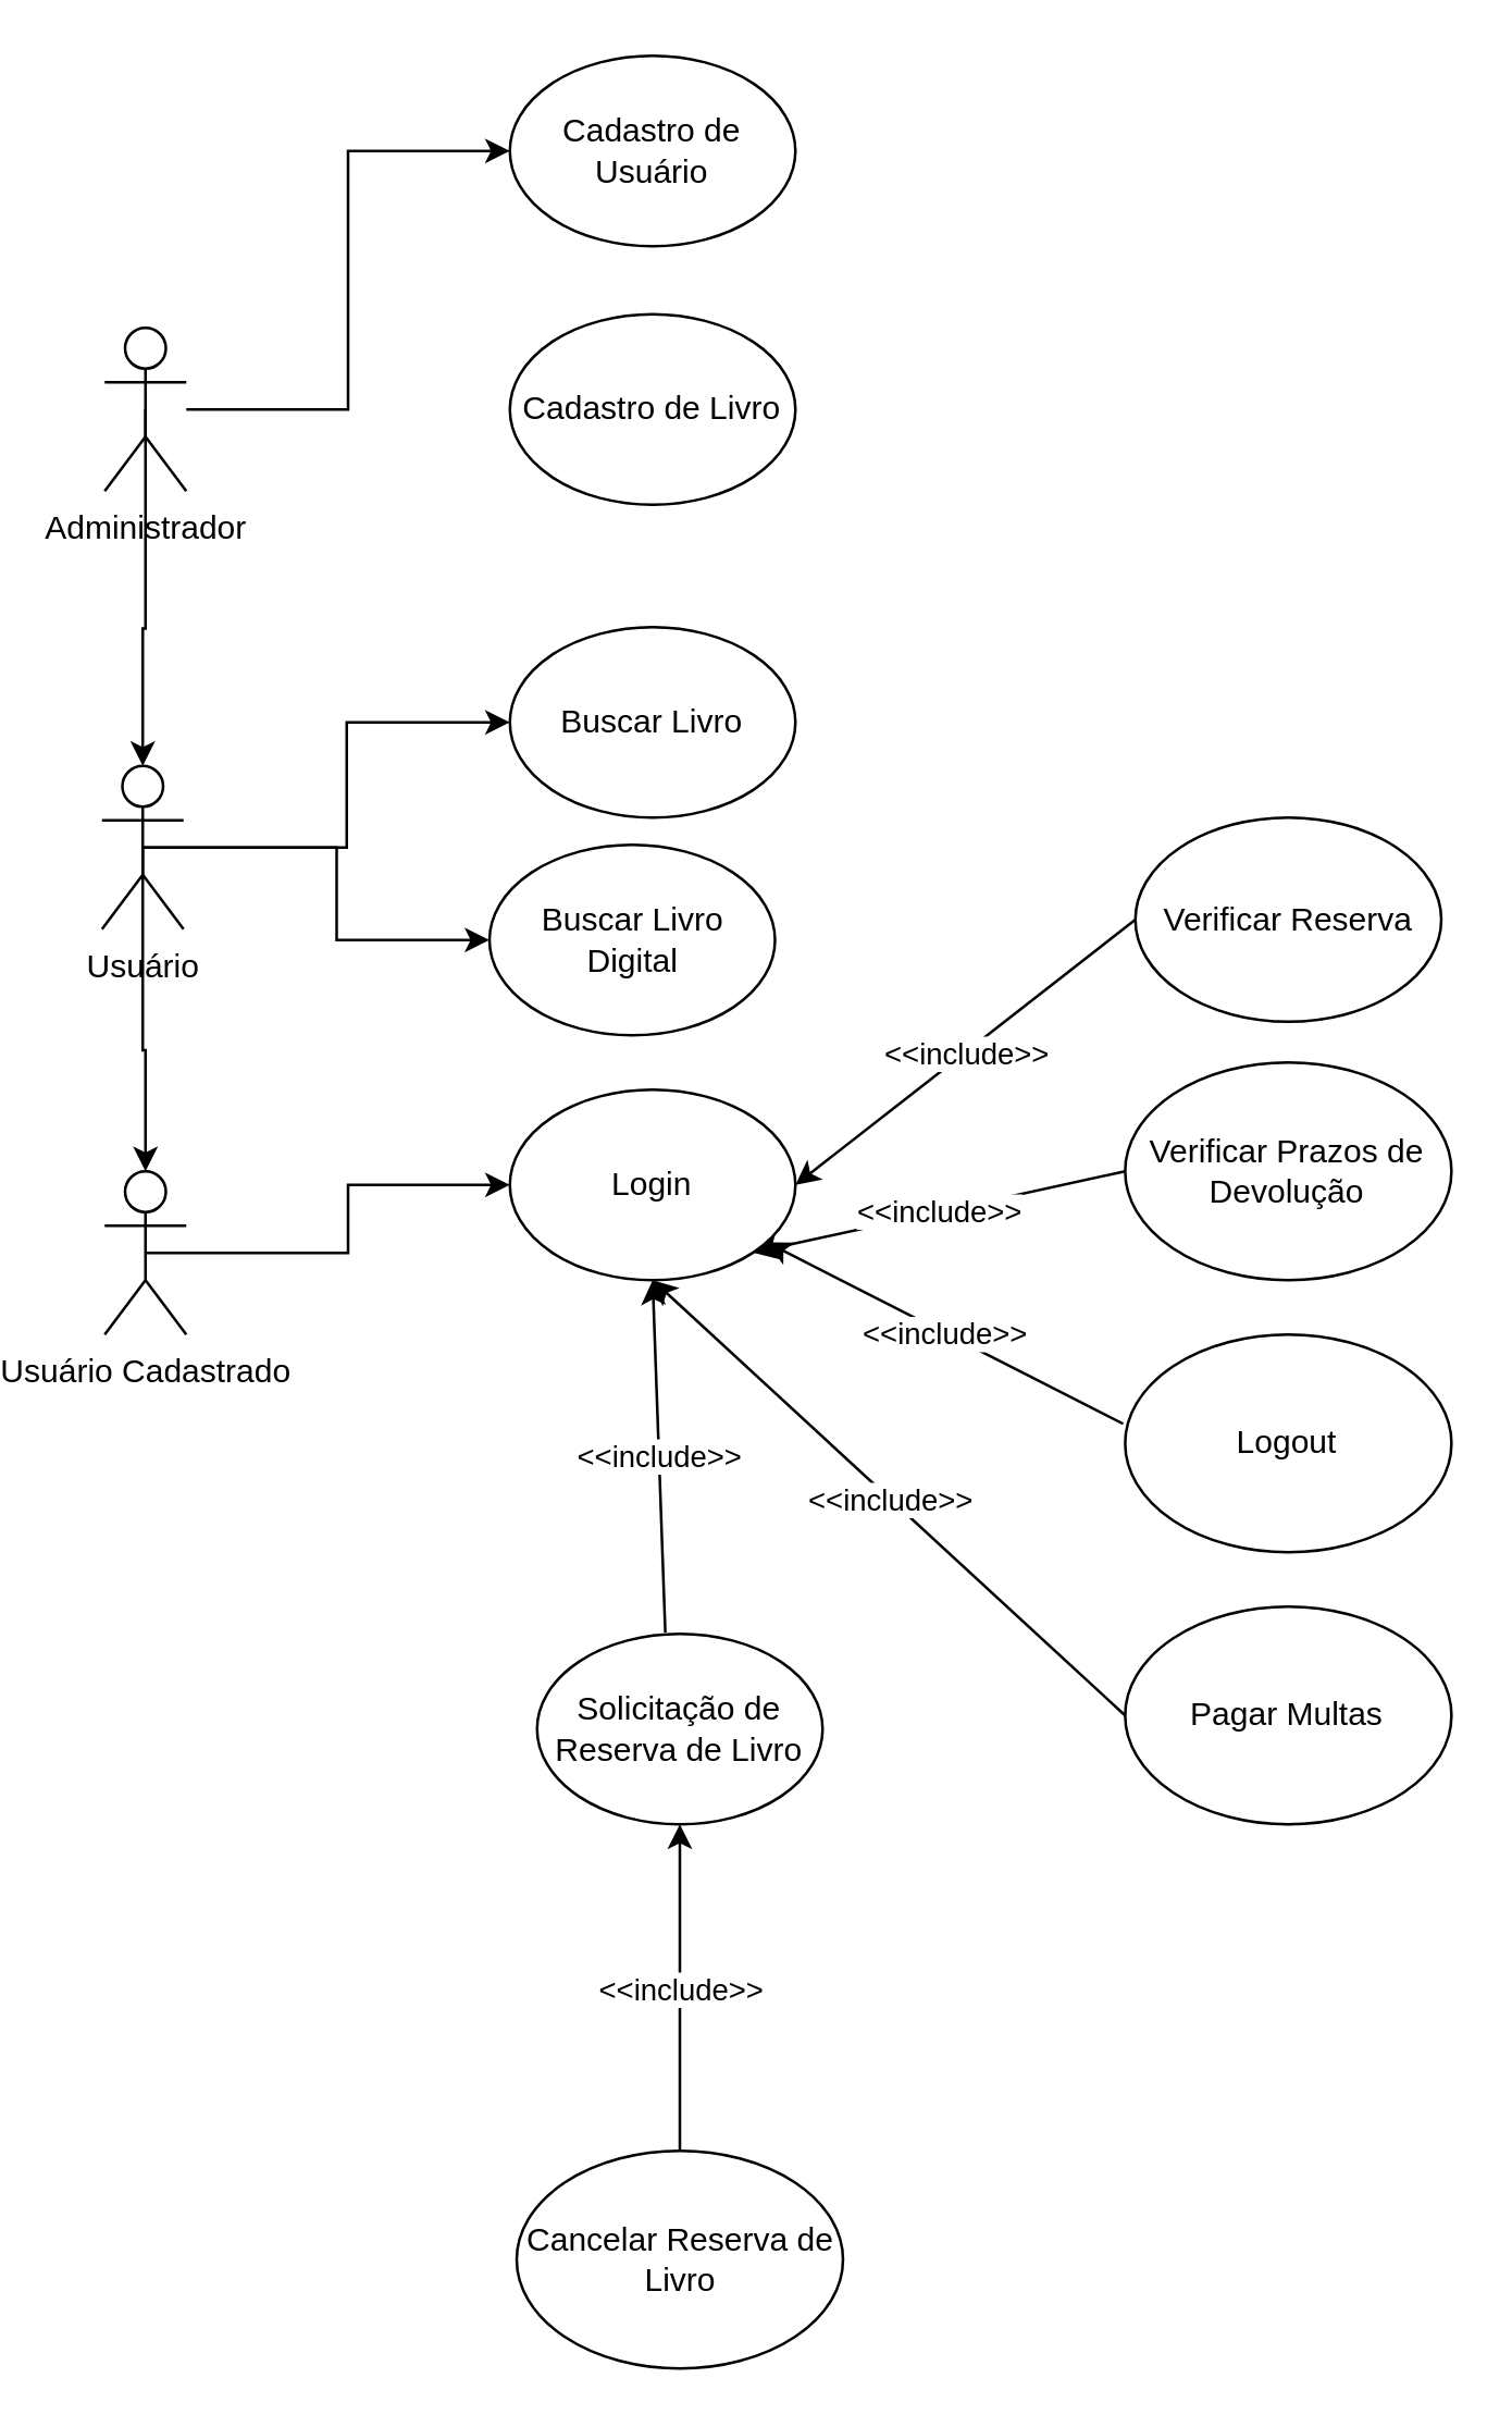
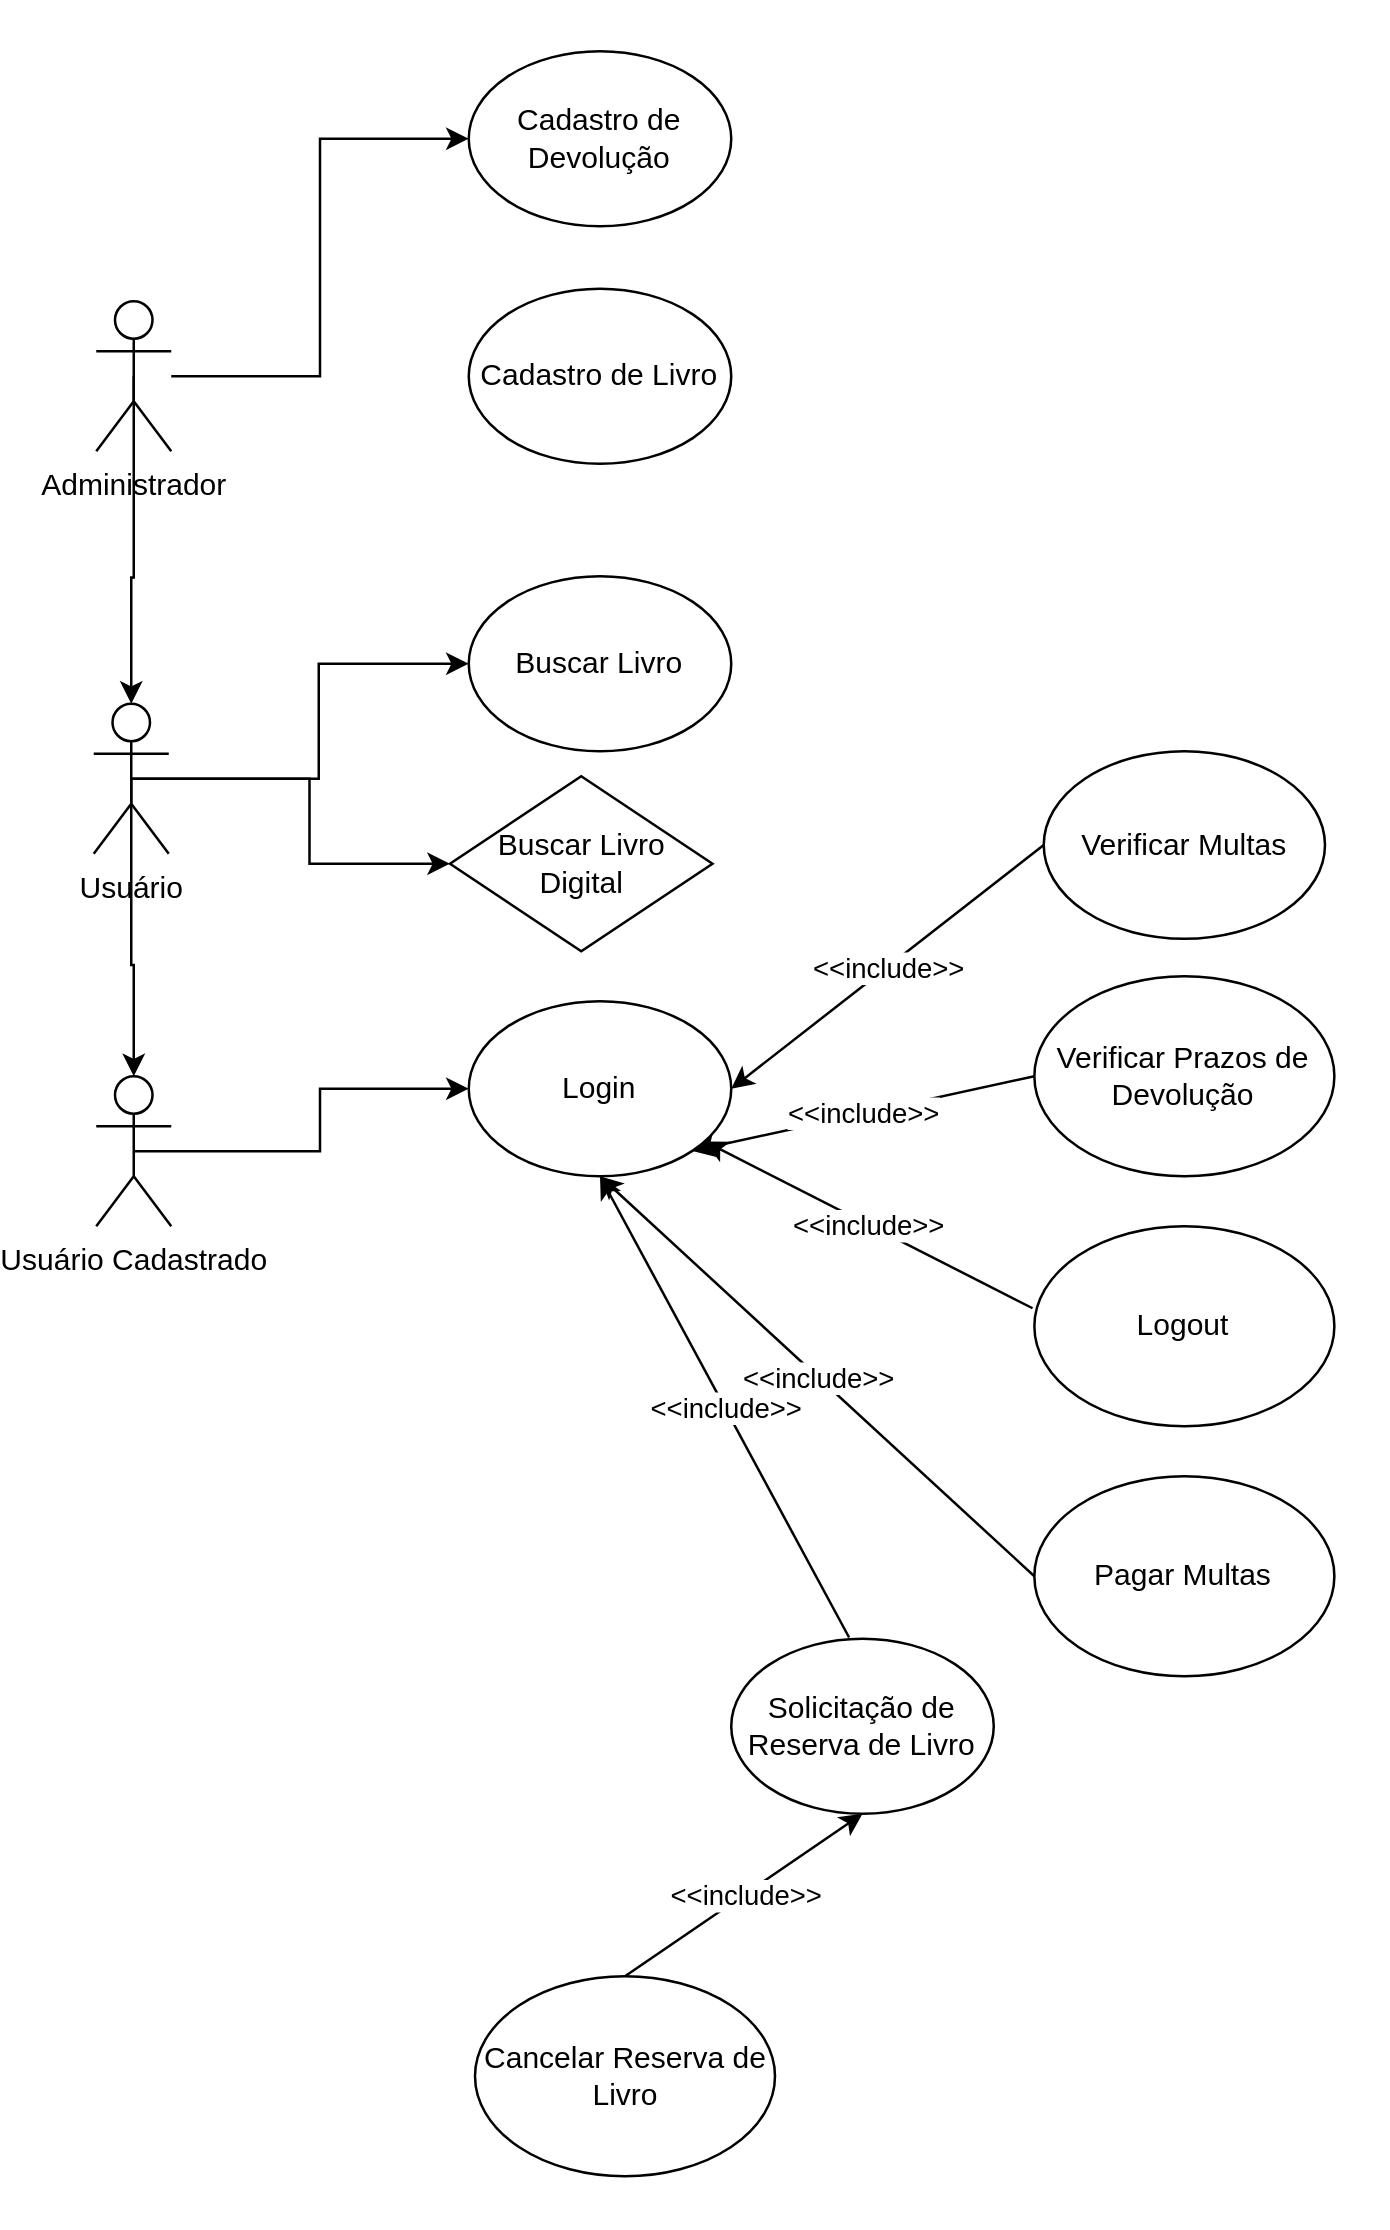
  <mxCell id="0" />
  <mxCell id="1" parent="0" />
  <mxCell id="2" style="edgeStyle=orthogonalEdgeStyle;rounded=0;orthogonalLoop=1;jettySize=auto;html=1;entryX=0;entryY=0.5;entryDx=0;entryDy=0;" edge="1" parent="1" source="4" target="10"><mxGeometry relative="1" as="geometry" /></mxCell>
  <mxCell id="3" style="edgeStyle=orthogonalEdgeStyle;rounded=0;orthogonalLoop=1;jettySize=auto;html=1;exitX=0.5;exitY=0.5;exitDx=0;exitDy=0;exitPerimeter=0;" edge="1" parent="1" source="4" target="7"><mxGeometry relative="1" as="geometry" /></mxCell>
  <mxCell id="4" value="Administrador" style="shape=umlActor;verticalLabelPosition=bottom;verticalAlign=top;html=1;outlineConnect=0;" vertex="1" parent="1"><mxGeometry x="21" y="120" width="30" height="60" as="geometry" /></mxCell>
  <mxCell id="5" style="edgeStyle=orthogonalEdgeStyle;rounded=0;orthogonalLoop=1;jettySize=auto;html=1;exitX=0.5;exitY=0.5;exitDx=0;exitDy=0;exitPerimeter=0;entryX=0;entryY=0.5;entryDx=0;entryDy=0;" edge="1" parent="1" source="7" target="12"><mxGeometry relative="1" as="geometry" /></mxCell>
  <mxCell id="6" style="edgeStyle=orthogonalEdgeStyle;rounded=0;orthogonalLoop=1;jettySize=auto;html=1;exitX=0.5;exitY=0.5;exitDx=0;exitDy=0;exitPerimeter=0;entryX=0;entryY=0.5;entryDx=0;entryDy=0;" edge="1" parent="1" source="7" target="33"><mxGeometry relative="1" as="geometry" /></mxCell>
  <mxCell id="7" value="Usuário" style="shape=umlActor;verticalLabelPosition=bottom;verticalAlign=top;html=1;outlineConnect=0;" vertex="1" parent="1"><mxGeometry x="20" y="281" width="30" height="60" as="geometry" /></mxCell>
  <mxCell id="8" style="edgeStyle=orthogonalEdgeStyle;rounded=0;orthogonalLoop=1;jettySize=auto;html=1;exitX=0.5;exitY=0.5;exitDx=0;exitDy=0;exitPerimeter=0;entryX=0;entryY=0.5;entryDx=0;entryDy=0;" edge="1" parent="1" source="9" target="13"><mxGeometry relative="1" as="geometry" /></mxCell>
  <mxCell id="9" value="Usuário Cadastrado" style="shape=umlActor;verticalLabelPosition=bottom;verticalAlign=top;html=1;outlineConnect=0;" vertex="1" parent="1"><mxGeometry x="21" y="430" width="30" height="60" as="geometry" /></mxCell>
- <mxCell id="10" value="Cadastro de Usuário" style="ellipse;whiteSpace=wrap;html=1;" vertex="1" parent="1"><mxGeometry x="170" y="20" width="105" height="70" as="geometry" /></mxCell>
+ <mxCell id="10" value="Cadastro de Devolução" style="ellipse;whiteSpace=wrap;html=1;" vertex="1" parent="1"><mxGeometry x="170" y="20" width="105" height="70" as="geometry" /></mxCell>
  <mxCell id="11" value="Cadastro de Livro" style="ellipse;whiteSpace=wrap;html=1;" vertex="1" parent="1"><mxGeometry x="170" y="115" width="105" height="70" as="geometry" /></mxCell>
  <mxCell id="12" value="Buscar Livro" style="ellipse;whiteSpace=wrap;html=1;" vertex="1" parent="1"><mxGeometry x="170" y="230" width="105" height="70" as="geometry" /></mxCell>
  <mxCell id="13" value="Login" style="ellipse;whiteSpace=wrap;html=1;" vertex="1" parent="1"><mxGeometry x="170" y="400" width="105" height="70" as="geometry" /></mxCell>
  <mxCell id="14" style="edgeStyle=orthogonalEdgeStyle;rounded=0;orthogonalLoop=1;jettySize=auto;html=1;exitX=0.5;exitY=0.5;exitDx=0;exitDy=0;exitPerimeter=0;entryX=0.5;entryY=0;entryDx=0;entryDy=0;entryPerimeter=0;" edge="1" parent="1" source="7" target="9"><mxGeometry relative="1" as="geometry" /></mxCell>
- <mxCell id="15" value="Solicitação de Reserva de Livro" style="ellipse;whiteSpace=wrap;html=1;" vertex="1" parent="1"><mxGeometry x="180" y="600" width="105" height="70" as="geometry" /></mxCell>
+ <mxCell id="15" value="Solicitação de Reserva de Livro" style="ellipse;whiteSpace=wrap;html=1;" vertex="1" parent="1"><mxGeometry x="275" y="655" width="105" height="70" as="geometry" /></mxCell>
  <mxCell id="16" value="" style="endArrow=classic;html=1;rounded=0;exitX=0.449;exitY=-0.007;exitDx=0;exitDy=0;exitPerimeter=0;entryX=0.5;entryY=1;entryDx=0;entryDy=0;" edge="1" parent="1" source="15" target="13"><mxGeometry relative="1" as="geometry"><mxPoint x="230" y="450" as="sourcePoint" /><mxPoint x="330" y="450" as="targetPoint" /></mxGeometry></mxCell>
  <mxCell id="17" value="&amp;lt;&amp;lt;include&amp;gt;&amp;gt;" style="edgeLabel;resizable=0;html=1;;align=center;verticalAlign=middle;" connectable="0" vertex="1" parent="16"><mxGeometry relative="1" as="geometry" /></mxCell>
- <mxCell id="18" value="Verificar Reserva" style="ellipse;whiteSpace=wrap;html=1;" vertex="1" parent="1"><mxGeometry x="400" y="300" width="112.5" height="75" as="geometry" /></mxCell>
+ <mxCell id="18" value="Verificar Multas" style="ellipse;whiteSpace=wrap;html=1;" vertex="1" parent="1"><mxGeometry x="400" y="300" width="112.5" height="75" as="geometry" /></mxCell>
  <mxCell id="19" value="" style="endArrow=classic;html=1;rounded=0;entryX=1;entryY=0.5;entryDx=0;entryDy=0;exitX=0;exitY=0.5;exitDx=0;exitDy=0;" edge="1" parent="1" source="18" target="13"><mxGeometry relative="1" as="geometry"><mxPoint x="310" y="470" as="sourcePoint" /><mxPoint x="330" y="450" as="targetPoint" /></mxGeometry></mxCell>
  <mxCell id="20" value="&amp;lt;&amp;lt;include&amp;gt;&amp;gt;" style="edgeLabel;resizable=0;html=1;;align=center;verticalAlign=middle;" connectable="0" vertex="1" parent="19"><mxGeometry relative="1" as="geometry" /></mxCell>
  <mxCell id="21" value="Verificar Prazos de Devolução" style="ellipse;whiteSpace=wrap;html=1;" vertex="1" parent="1"><mxGeometry x="396.25" y="390" width="120" height="80" as="geometry" /></mxCell>
  <mxCell id="22" value="" style="endArrow=classic;html=1;rounded=0;exitX=0;exitY=0.5;exitDx=0;exitDy=0;entryX=1;entryY=1;entryDx=0;entryDy=0;" edge="1" parent="1" source="21" target="13"><mxGeometry relative="1" as="geometry"><mxPoint x="400" y="470" as="sourcePoint" /><mxPoint x="500" y="470" as="targetPoint" /></mxGeometry></mxCell>
  <mxCell id="23" value="&amp;lt;&amp;lt;include&amp;gt;&amp;gt;" style="edgeLabel;resizable=0;html=1;;align=center;verticalAlign=middle;" connectable="0" vertex="1" parent="22"><mxGeometry relative="1" as="geometry" /></mxCell>
  <mxCell id="24" value="Logout" style="ellipse;whiteSpace=wrap;html=1;" vertex="1" parent="1"><mxGeometry x="396.25" y="490" width="120" height="80" as="geometry" /></mxCell>
  <mxCell id="25" value="" style="endArrow=classic;html=1;rounded=0;exitX=-0.006;exitY=0.41;exitDx=0;exitDy=0;exitPerimeter=0;" edge="1" parent="1" source="24" target="13"><mxGeometry relative="1" as="geometry"><mxPoint x="300" y="490" as="sourcePoint" /><mxPoint x="400" y="490" as="targetPoint" /></mxGeometry></mxCell>
  <mxCell id="26" value="&amp;lt;&amp;lt;include&amp;gt;&amp;gt;" style="edgeLabel;resizable=0;html=1;;align=center;verticalAlign=middle;" connectable="0" vertex="1" parent="25"><mxGeometry relative="1" as="geometry" /></mxCell>
  <mxCell id="27" value="Pagar Multas" style="ellipse;whiteSpace=wrap;html=1;" vertex="1" parent="1"><mxGeometry x="396.25" y="590" width="120" height="80" as="geometry" /></mxCell>
  <mxCell id="28" value="" style="endArrow=classic;html=1;rounded=0;exitX=0;exitY=0.5;exitDx=0;exitDy=0;entryX=0.5;entryY=1;entryDx=0;entryDy=0;" edge="1" parent="1" source="27" target="13"><mxGeometry relative="1" as="geometry"><mxPoint x="270" y="580" as="sourcePoint" /><mxPoint x="370" y="580" as="targetPoint" /></mxGeometry></mxCell>
  <mxCell id="29" value="&amp;lt;&amp;lt;include&amp;gt;&amp;gt;" style="edgeLabel;resizable=0;html=1;;align=center;verticalAlign=middle;" connectable="0" vertex="1" parent="28"><mxGeometry relative="1" as="geometry" /></mxCell>
  <mxCell id="30" value="Cancelar Reserva de Livro" style="ellipse;whiteSpace=wrap;html=1;" vertex="1" parent="1"><mxGeometry x="172.5" y="790" width="120" height="80" as="geometry" /></mxCell>
  <mxCell id="31" value="" style="endArrow=classic;html=1;rounded=0;entryX=0.5;entryY=1;entryDx=0;entryDy=0;exitX=0.5;exitY=0;exitDx=0;exitDy=0;" edge="1" parent="1" source="30" target="15"><mxGeometry relative="1" as="geometry"><mxPoint x="270" y="830" as="sourcePoint" /><mxPoint x="370" y="830" as="targetPoint" /></mxGeometry></mxCell>
  <mxCell id="32" value="&amp;lt;&amp;lt;include&amp;gt;&amp;gt;" style="edgeLabel;resizable=0;html=1;;align=center;verticalAlign=middle;" connectable="0" vertex="1" parent="31"><mxGeometry relative="1" as="geometry" /></mxCell>
- <mxCell id="33" value="Buscar Livro Digital" style="ellipse;whiteSpace=wrap;html=1;" vertex="1" parent="1"><mxGeometry x="162.5" y="310" width="105" height="70" as="geometry" /></mxCell>
+ <mxCell id="33" value="Buscar Livro Digital" style="rhombus;whiteSpace=wrap;html=1;" vertex="1" parent="1"><mxGeometry x="162.5" y="310" width="105" height="70" as="geometry" /></mxCell>
